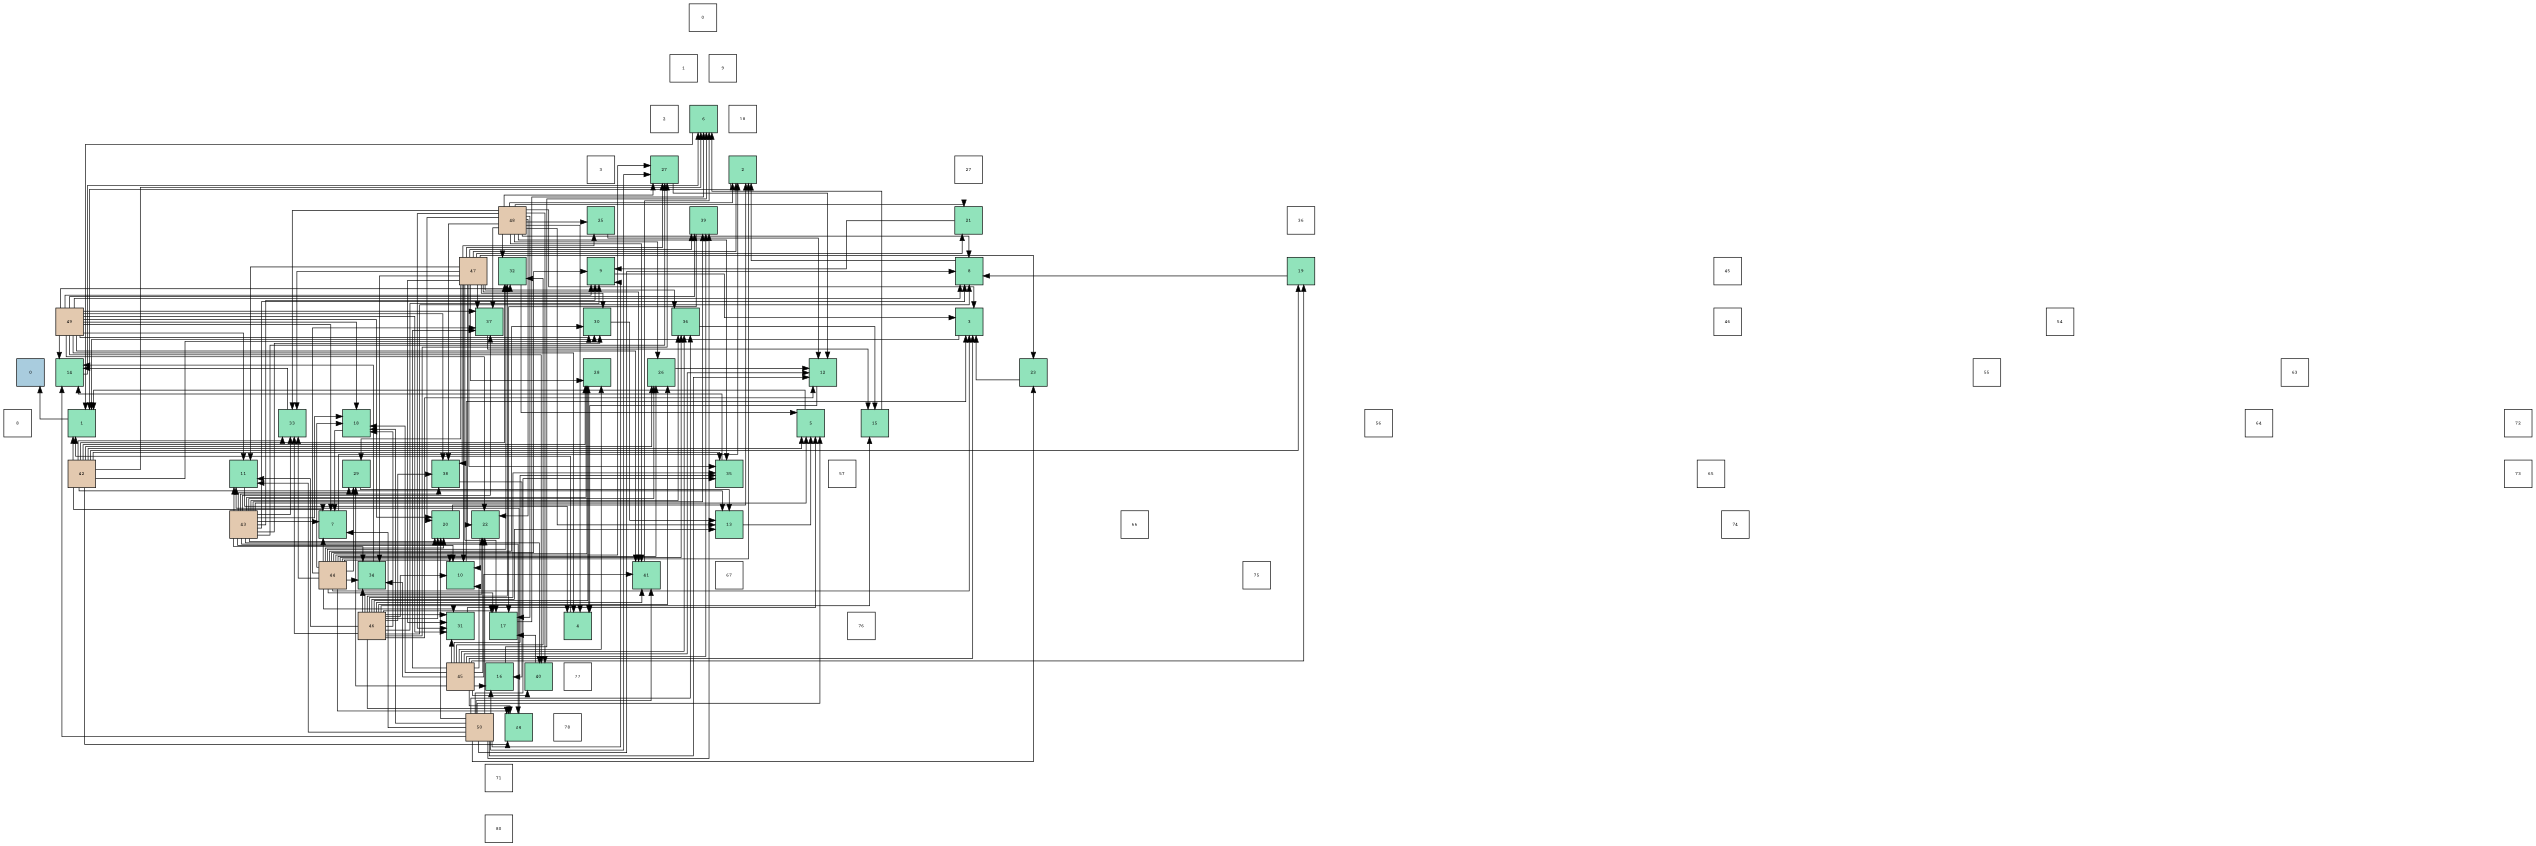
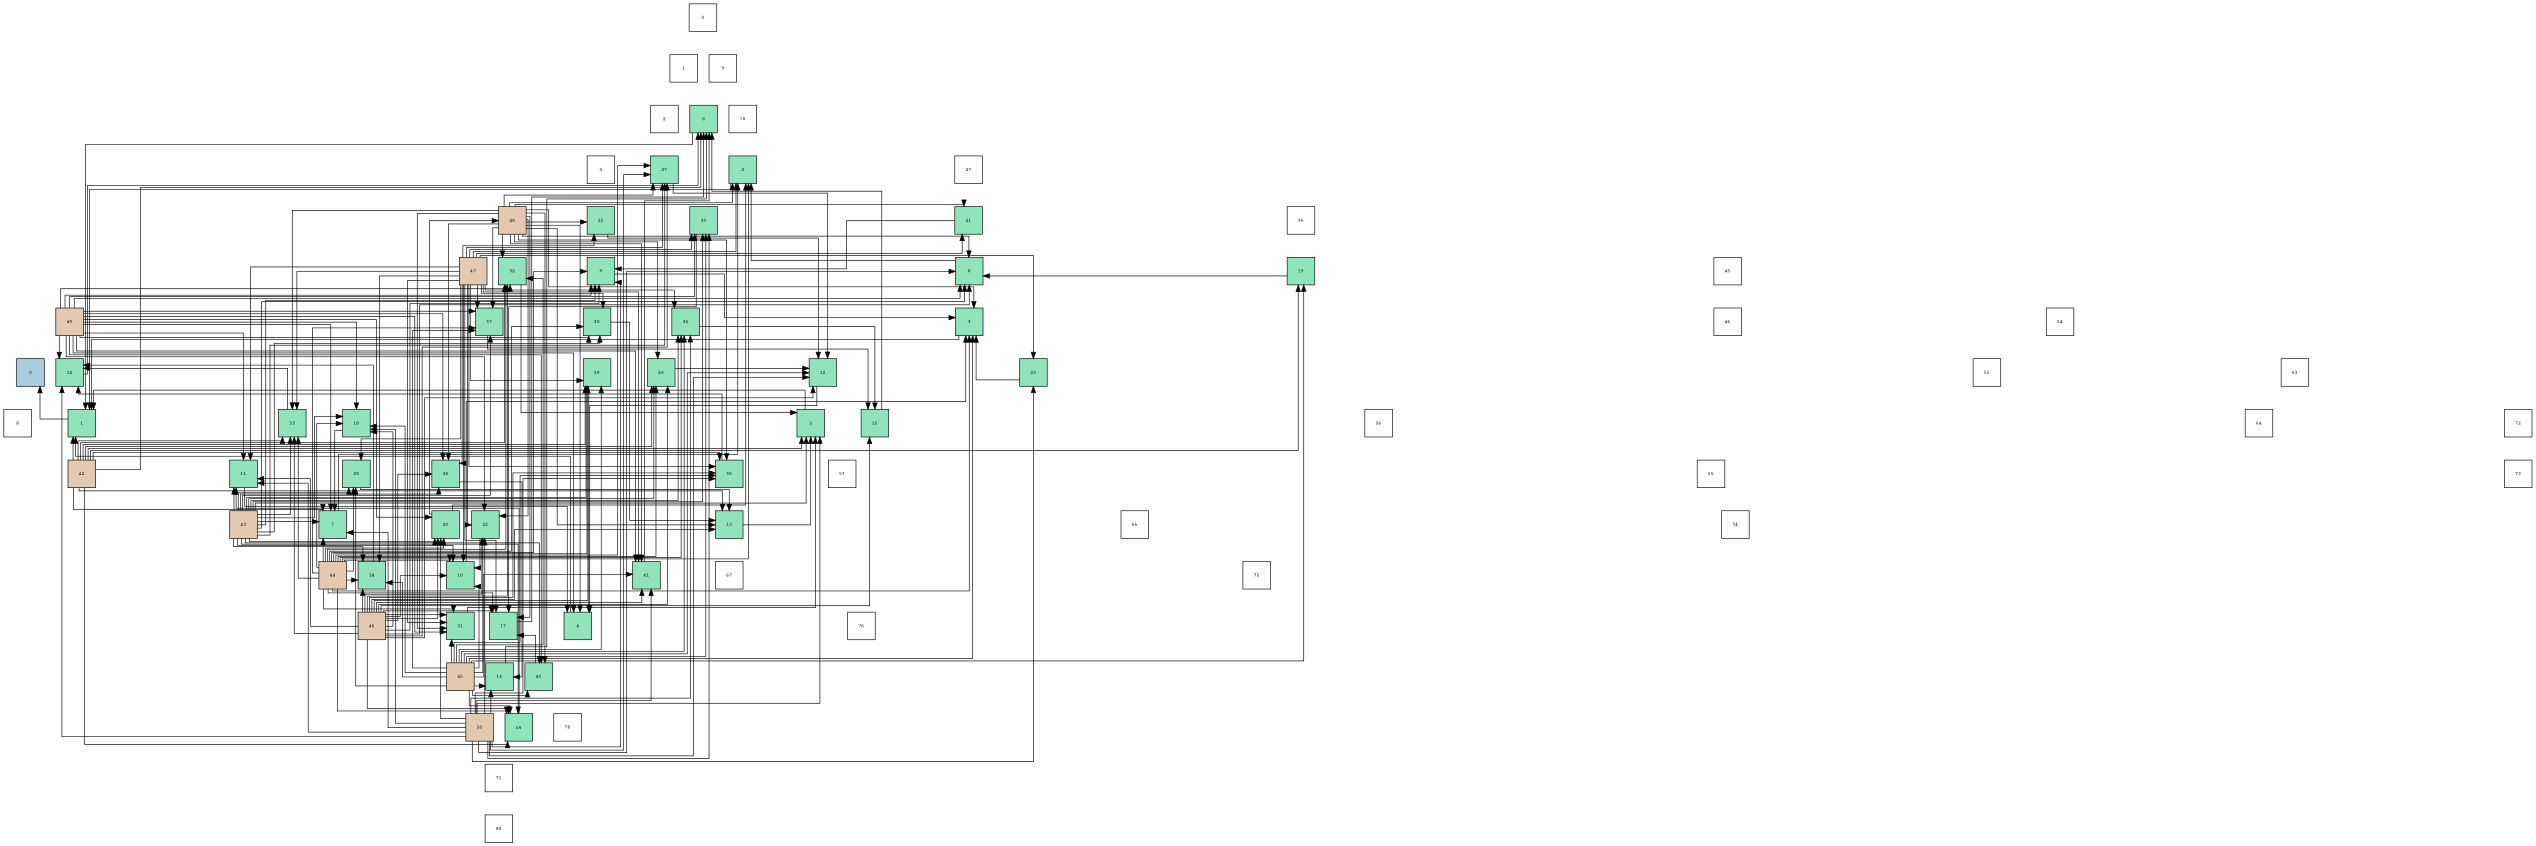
  digraph {
    fontname="Courier Prime"
    rank=same
    rankdir=TB
    splines=ortho
    node [fillcolor="#91e3bb" fixedsize=true fontname="Courier Prime" fontsize=8 shape=square style=filled]
    edge [constraint=false fontname="Courier Prime" style=vis]
    n1 [fillcolor="#ffffff" label=0 width=0.6]
    n2 [fillcolor="#ffffff" label=1 width=0.6]
    n3 [fillcolor="#ffffff" label=9 width=0.6]
    n4 [fillcolor="#ffffff" label=2 width=0.6]
    n5 [label=6 width=0.6]
    n6 [fillcolor="#ffffff" label=18 width=0.6]
    n7 [fillcolor="#ffffff" label=3 width=0.6]
    n8 [label=27 width=0.6]
    n9 [label=2 width=0.6]
    n10 [label=1 width=0.6]
    n11 [fillcolor="#e3c9af" label=48 width=0.6]
    n12 [label=25 width=0.6]
    n13 [label=39 width=0.6]
    n14 [label=12 width=0.6]
    n15 [fillcolor="#e3c9af" label=47 width=0.6]
    n16 [label=32 width=0.6]
    n17 [label=37 width=0.6]
    n18 [label=33 width=0.6]
    n19 [label=21 width=0.6]
    n20 [label=8 width=0.6]
    n21 [label=26 width=0.6]
    n22 [label=3 width=0.6]
    n23 [label=38 width=0.6]
    n24 [label=20 width=0.6]
    n25 [label=35 width=0.6]
    n26 [label=22 width=0.6]
    n27 [label=31 width=0.6]
    n28 [label=13 width=0.6]
    n29 [label=41 width=0.6]
    n30 [label=17 width=0.6]
    n31 [label=4 width=0.6]
    n32 [label=40 width=0.6]
    n33 [label=9 width=0.6]
    n34 [fillcolor="#e3c9af" label=49 width=0.6]
    n35 [label=30 width=0.6]
    n36 [label=28 width=0.6]
    n37 [label=11 width=0.6]
    n38 [label=36 width=0.6]
    n39 [label=29 width=0.6]
    n40 [label=34 width=0.6]
    n41 [label=23 width=0.6]
    n42 [label=10 width=0.6]
    n43 [label=5 width=0.6]
    n44 [label=14 width=0.6]
    n45 [label=15 width=0.6]
    n46 [label=19 width=0.6]
    n47 [label=18 width=0.6]
    n48 [label=16 width=0.6]
    n49 [fillcolor="#e3c9af" label=45 width=0.6]
    n50 [fillcolor="#ffffff" label=67 width=0.6]
-   n51 [fillcolor="#ffffff" label=77 width=0.6]
    n52 [label=24 width=0.6]
    n53 [fillcolor="#ffffff" label=78 width=0.6]
    n54 [fillcolor="#a9ccde" label=0 width=0.6]
    n55 [label=7 width=0.6]
    n56 [fillcolor="#e3c9af" label=43 width=0.6]
    n57 [fillcolor="#e3c9af" label=46 width=0.6]
    n58 [fillcolor="#ffffff" label=56 width=0.6]
    n59 [fillcolor="#ffffff" label=8 width=0.6]
    n60 [fillcolor="#e3c9af" label=44 width=0.6]
    n61 [fillcolor="#e3c9af" label=42 width=0.6]
    n62 [fillcolor="#ffffff" label=27 width=0.6]
    n63 [fillcolor="#ffffff" label=57 width=0.6]
    n64 [fillcolor="#ffffff" label=46 width=0.6]
    n65 [fillcolor="#ffffff" label=71 width=0.6]
    n66 [fillcolor="#ffffff" label=36 width=0.6]
    n67 [fillcolor="#ffffff" label=45 width=0.6]
    n68 [fillcolor="#ffffff" label=54 width=0.6]
    n69 [fillcolor="#ffffff" label=55 width=0.6]
    n70 [fillcolor="#e3c9af" label=50 width=0.6]
    n71 [fillcolor="#ffffff" label=63 width=0.6]
    n72 [fillcolor="#ffffff" label=64 width=0.6]
    n73 [fillcolor="#ffffff" label=65 width=0.6]
    n74 [fillcolor="#ffffff" label=66 width=0.6]
    n75 [fillcolor="#ffffff" label=72 width=0.6]
    n76 [fillcolor="#ffffff" label=73 width=0.6]
    n77 [fillcolor="#ffffff" label=74 width=0.6]
    n78 [fillcolor="#ffffff" label=75 width=0.6]
    n79 [fillcolor="#ffffff" label=76 width=0.6]
    n80 [fillcolor="#ffffff" label=80 width=0.6]
    n1 -> n2 [constraint=true style=invis]
    n1 -> n3 [constraint=true style=invis]
    n2 -> n4 [constraint=true style=invis]
    n2 -> n5 [constraint=true style=invis]
    n3 -> n5 [constraint=true style=invis]
    n3 -> n6 [constraint=true style=invis]
    n4 -> n7 [constraint=true style=invis]
    n4 -> n8 [constraint=true style=invis]
    n5 -> n8 [constraint=true style=invis]
    n5 -> n9 [constraint=true style=invis]
    n5 -> n10
    n6 -> n9 [constraint=true style=invis]
    n6 -> n62 [constraint=true style=invis]
    n7 -> n11 [constraint=true style=invis]
    n7 -> n12 [constraint=true style=invis]
    n8 -> n12 [constraint=true style=invis]
    n8 -> n13 [constraint=true style=invis]
    n8 -> n14
    n9 -> n10
    n9 -> n13 [constraint=true style=invis]
    n9 -> n19 [constraint=true style=invis]
    n10 -> n37 [constraint=true style=invis]
    n10 -> n54
    n10 -> n61 [constraint=true style=invis]
    n11 -> n8
    n11 -> n9
    n11 -> n12
    n11 -> n15 [constraint=true style=invis]
    n11 -> n16
    n11 -> n16 [constraint=true style=invis]
    n11 -> n17
    n11 -> n18
    n11 -> n19
    n11 -> n20
    n11 -> n21
    n11 -> n22
    n11 -> n23
-   n11 -> n24
+   n24 -> n11
    n11 -> n25
    n11 -> n26
    n11 -> n27
    n11 -> n28
    n11 -> n29
    n11 -> n30
    n11 -> n31
    n11 -> n32
    n12 -> n14
    n12 -> n16 [constraint=true style=invis]
    n12 -> n33 [constraint=true style=invis]
    n13 -> n20 [constraint=true style=invis]
    n13 -> n30
    n13 -> n33 [constraint=true style=invis]
    n14 -> n31
    n14 -> n43 [constraint=true style=invis]
    n14 -> n45 [constraint=true style=invis]
    n15 -> n8
    n15 -> n9
    n15 -> n12
    n15 -> n13
    n15 -> n17
    n15 -> n17 [constraint=true style=invis]
    n15 -> n18
    n15 -> n19
    n15 -> n23
    n15 -> n25
    n15 -> n26
    n15 -> n27
    n15 -> n29
    n15 -> n30
    n15 -> n34 [constraint=true style=invis]
    n15 -> n35
    n15 -> n36
    n15 -> n37
    n15 -> n38
    n15 -> n39
    n15 -> n40
    n15 -> n41
    n15 -> n42
    n16 -> n17 [constraint=true style=invis]
    n16 -> n35 [constraint=true style=invis]
    n16 -> n43
    n17 -> n36 [constraint=true style=invis]
    n17 -> n44 [constraint=true style=invis]
    n17 -> n45
    n18 -> n37 [constraint=true style=invis]
    n18 -> n39 [constraint=true style=invis]
    n18 -> n44
    n19 -> n20 [constraint=true style=invis]
    n19 -> n33
    n19 -> n46 [constraint=true style=invis]
    n20 -> n9
    n20 -> n22 [constraint=true style=invis]
    n20 -> n38 [constraint=true style=invis]
    n21 -> n14
    n21 -> n43 [constraint=true style=invis]
    n21 -> n47 [constraint=true style=invis]
    n22 -> n10
    n22 -> n14 [constraint=true style=invis]
    n22 -> n41 [constraint=true style=invis]
    n23 -> n24 [constraint=true style=invis]
    n23 -> n26 [constraint=true style=invis]
    n23 -> n48
    n24 -> n9
    n24 -> n40 [constraint=true style=invis]
    n24 -> n42 [constraint=true style=invis]
    n25 -> n26 [constraint=true style=invis]
    n25 -> n28 [constraint=true style=invis]
    n25 -> n44
    n26 -> n29 [constraint=true style=invis]
    n26 -> n42
    n26 -> n42 [constraint=true style=invis]
    n27 -> n43
    n27 -> n48 [constraint=true style=invis]
    n27 -> n49 [constraint=true style=invis]
    n28 -> n29 [constraint=true style=invis]
    n28 -> n43
    n28 -> n50 [constraint=true style=invis]
    n29 -> n5
    n29 -> n30 [constraint=true style=invis]
    n29 -> n31 [constraint=true style=invis]
    n30 -> n5
    n30 -> n32 [constraint=true style=invis]
    n30 -> n48 [constraint=true style=invis]
    n31 -> n10
    n31 -> n32 [constraint=true style=invis]
-   n31 -> n51 [constraint=true style=invis]
    n32 -> n30
    n32 -> n52 [constraint=true style=invis]
    n32 -> n53 [constraint=true style=invis]
    n33 -> n22
    n33 -> n35 [constraint=true style=invis]
    n33 -> n38 [constraint=true style=invis]
    n34 -> n13
    n34 -> n16
    n34 -> n17
    n34 -> n20
    n34 -> n23
    n34 -> n24
    n34 -> n26
    n34 -> n27
    n34 -> n29
    n34 -> n31
    n34 -> n32
    n34 -> n33
    n34 -> n35
    n34 -> n37
    n34 -> n44
    n34 -> n44 [constraint=true style=invis]
    n34 -> n47
    n34 -> n54 [constraint=true style=invis]
    n34 -> n55
    n35 -> n21 [constraint=true style=invis]
    n35 -> n28
    n35 -> n36 [constraint=true style=invis]
    n36 -> n18 [constraint=true style=invis]
    n36 -> n31
    n36 -> n47 [constraint=true style=invis]
    n37 -> n31
    n37 -> n55 [constraint=true style=invis]
    n37 -> n56 [constraint=true style=invis]
    n38 -> n14 [constraint=true style=invis]
    n38 -> n21 [constraint=true style=invis]
    n38 -> n45
    n39 -> n24 [constraint=true style=invis]
    n39 -> n28
    n39 -> n55 [constraint=true style=invis]
    n40 -> n27 [constraint=true style=invis]
    n40 -> n44
    n40 -> n57 [constraint=true style=invis]
    n41 -> n22
    n41 -> n45 [constraint=true style=invis]
    n41 -> n58 [constraint=true style=invis]
    n42 -> n22
    n42 -> n27 [constraint=true style=invis]
    n42 -> n30 [constraint=true style=invis]
    n43 -> n10
    n43 -> n23 [constraint=true style=invis]
    n43 -> n25 [constraint=true style=invis]
    n44 -> n5
    n44 -> n10 [constraint=true style=invis]
    n44 -> n18 [constraint=true style=invis]
    n45 -> n5
    n45 -> n25 [constraint=true style=invis]
    n45 -> n63 [constraint=true style=invis]
    n46 -> n20
    n46 -> n22 [constraint=true style=invis]
    n46 -> n64 [constraint=true style=invis]
    n47 -> n23 [constraint=true style=invis]
    n47 -> n39 [constraint=true style=invis]
    n47 -> n55
    n48 -> n5
    n48 -> n52 [constraint=true style=invis]
    n48 -> n70 [constraint=true style=invis]
    n49 -> n13
    n49 -> n14
    n49 -> n16
    n49 -> n17
    n49 -> n22
    n49 -> n25
    n49 -> n26
    n49 -> n27
    n49 -> n29
    n49 -> n32
    n49 -> n36
    n49 -> n38
    n49 -> n39
    n49 -> n40
    n49 -> n42
    n49 -> n46
    n49 -> n47
    n49 -> n48
    n49 -> n52
    n49 -> n70 [constraint=true style=invis]
    n50 -> n31 [constraint=true style=invis]
    n50 -> n79 [constraint=true style=invis]
-   n51 -> n53 [constraint=true style=invis]
    n52 -> n37
    n52 -> n65 [constraint=true style=invis]
    n54 -> n10 [constraint=true style=invis]
    n54 -> n59 [constraint=true style=invis]
    n55 -> n9
    n55 -> n40 [constraint=true style=invis]
    n55 -> n60 [constraint=true style=invis]
    n56 -> n8
    n56 -> n13
    n56 -> n17
    n56 -> n18
    n56 -> n20
    n56 -> n21
    n56 -> n23
    n56 -> n24
    n56 -> n32
    n56 -> n33
    n56 -> n35
    n56 -> n36
    n56 -> n37
    n56 -> n38
    n56 -> n39
    n56 -> n40
    n56 -> n42
    n56 -> n43
    n56 -> n47
    n56 -> n52
    n56 -> n55
    n56 -> n60 [constraint=true style=invis]
    n57 -> n8
    n57 -> n14
    n57 -> n16
    n57 -> n18
    n57 -> n20
    n57 -> n21
    n57 -> n23
    n57 -> n24
    n57 -> n25
    n57 -> n26
    n57 -> n27
    n57 -> n28
    n57 -> n29
    n57 -> n30
    n57 -> n33
    n57 -> n36
    n57 -> n37
    n57 -> n40
    n57 -> n42
    n57 -> n45
    n57 -> n47
    n57 -> n49 [constraint=true style=invis]
    n57 -> n52
    n58 -> n63 [constraint=true style=invis]
    n58 -> n73 [constraint=true style=invis]
    n59 -> n61 [constraint=true style=invis]
    n60 -> n8
    n60 -> n9
    n60 -> n16
    n60 -> n17
    n60 -> n18
    n60 -> n21
    n60 -> n22
    n60 -> n24
    n60 -> n27
    n60 -> n30
    n60 -> n33
    n60 -> n35
    n60 -> n36
    n60 -> n38
    n60 -> n39
    n60 -> n40
    n60 -> n42
    n60 -> n47
    n60 -> n52
    n60 -> n55
    n60 -> n57 [constraint=true style=invis]
    n61 -> n5
    n61 -> n10
    n61 -> n16
    n61 -> n18
    n61 -> n21
    n61 -> n25
    n61 -> n28
-   n61 -> n35
    n61 -> n36
    n61 -> n43
    n61 -> n46
    n61 -> n52
    n61 -> n55
    n61 -> n56 [constraint=true style=invis]
    n62 -> n19 [constraint=true style=invis]
    n62 -> n66 [constraint=true style=invis]
    n63 -> n28 [constraint=true style=invis]
    n63 -> n74 [constraint=true style=invis]
    n64 -> n41 [constraint=true style=invis]
    n64 -> n69 [constraint=true style=invis]
    n65 -> n80 [constraint=true style=invis]
    n66 -> n46 [constraint=true style=invis]
    n66 -> n67 [constraint=true style=invis]
    n67 -> n64 [constraint=true style=invis]
    n67 -> n68 [constraint=true style=invis]
    n68 -> n69 [constraint=true style=invis]
    n68 -> n71 [constraint=true style=invis]
    n69 -> n58 [constraint=true style=invis]
    n69 -> n72 [constraint=true style=invis]
    n70 -> n8
    n70 -> n13
    n70 -> n14
    n70 -> n20
    n70 -> n24
    n70 -> n25
    n70 -> n26
    n70 -> n29
    n70 -> n33
    n70 -> n37
    n70 -> n38
    n70 -> n41
    n70 -> n43
    n70 -> n44
    n70 -> n47
    n70 -> n48
    n70 -> n55
    n70 -> n65 [constraint=true style=invis]
    n71 -> n72 [constraint=true style=invis]
    n71 -> n75 [constraint=true style=invis]
    n72 -> n73 [constraint=true style=invis]
    n72 -> n76 [constraint=true style=invis]
    n73 -> n74 [constraint=true style=invis]
    n73 -> n77 [constraint=true style=invis]
    n74 -> n50 [constraint=true style=invis]
    n74 -> n78 [constraint=true style=invis]
    n75 -> n76 [constraint=true style=invis]
    n76 -> n77 [constraint=true style=invis]
    n77 -> n78 [constraint=true style=invis]
    n78 -> n79 [constraint=true style=invis]
-   n79 -> n51 [constraint=true style=invis]
  }
